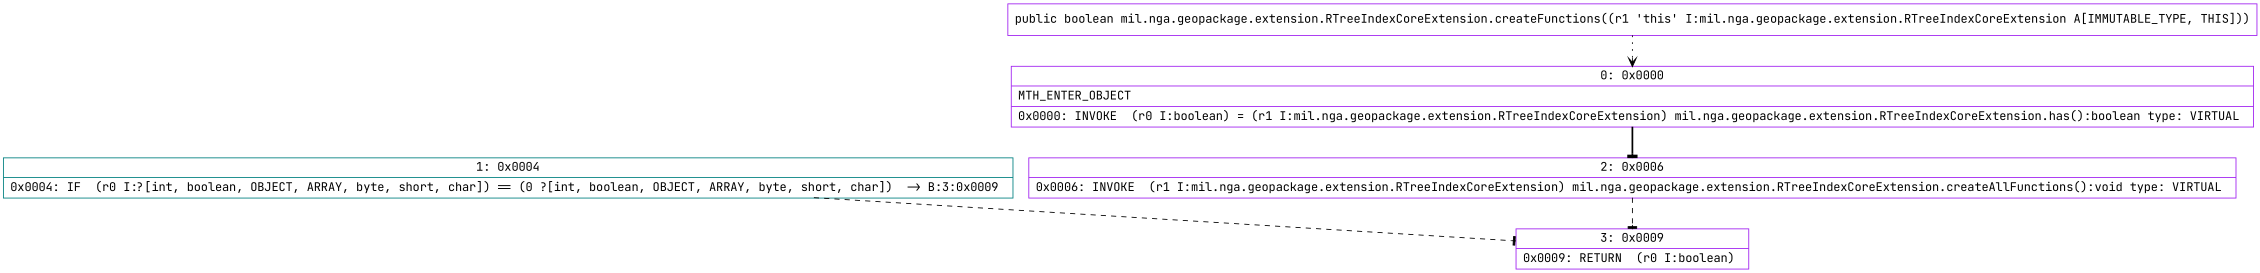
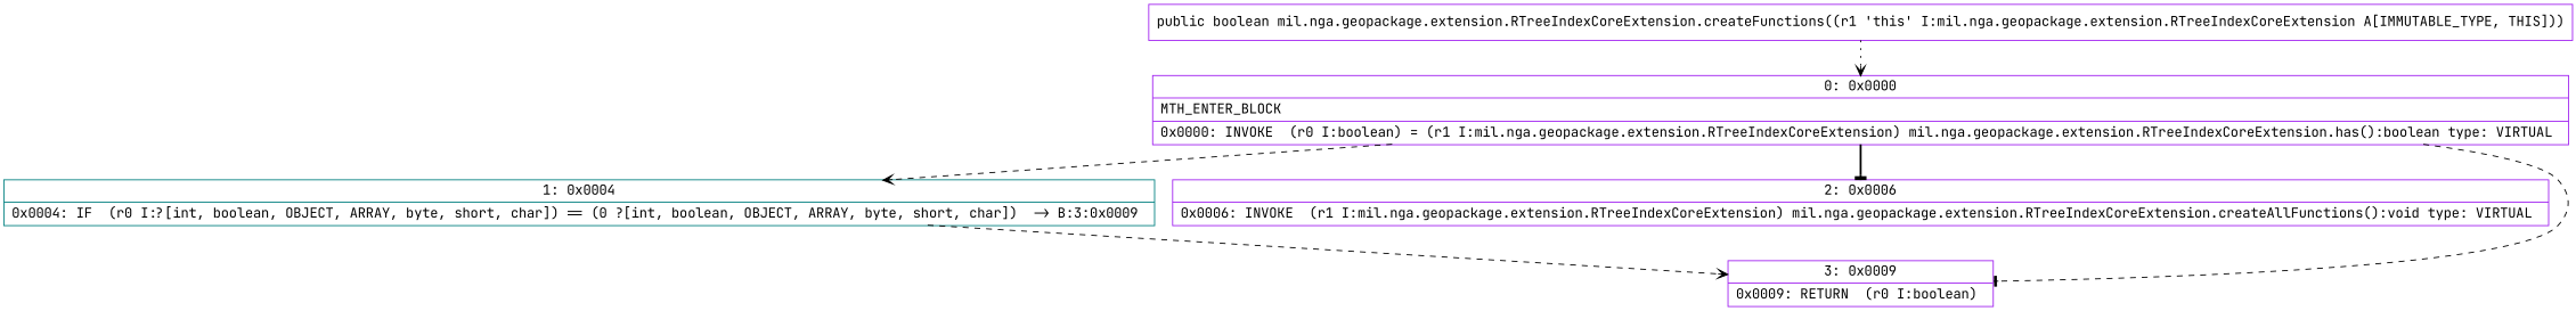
  digraph {
    fontname="JetBrains Mono"
    node [color=purple fontname="JetBrains Mono" shape=record]
    edge [arrowhead=tee fontname="JetBrains Mono" style=dashed]
-   n1 [label="{0\:\ 0x0000|MTH_ENTER_OBJECT\l|0x0000: INVOKE  (r0 I:boolean) = (r1 I:mil.nga.geopackage.extension.RTreeIndexCoreExtension) mil.nga.geopackage.extension.RTreeIndexCoreExtension.has():boolean type: VIRTUAL \l}"]
+   n1 [label="{0\:\ 0x0000|MTH_ENTER_BLOCK\l|0x0000: INVOKE  (r0 I:boolean) = (r1 I:mil.nga.geopackage.extension.RTreeIndexCoreExtension) mil.nga.geopackage.extension.RTreeIndexCoreExtension.has():boolean type: VIRTUAL \l}"]
    n2 [color=teal label="{1\:\ 0x0004|0x0004: IF  (r0 I:?[int, boolean, OBJECT, ARRAY, byte, short, char]) == (0 ?[int, boolean, OBJECT, ARRAY, byte, short, char])  \-\> B:3:0x0009 \l}"]
    n3 [label="{2\:\ 0x0006|0x0006: INVOKE  (r1 I:mil.nga.geopackage.extension.RTreeIndexCoreExtension) mil.nga.geopackage.extension.RTreeIndexCoreExtension.createAllFunctions():void type: VIRTUAL \l}"]
    n4 [label="{3\:\ 0x0009|0x0009: RETURN  (r0 I:boolean) \l}"]
    n5 [label="{public boolean mil.nga.geopackage.extension.RTreeIndexCoreExtension.createFunctions((r1 'this' I:mil.nga.geopackage.extension.RTreeIndexCoreExtension A[IMMUTABLE_TYPE, THIS])) }"]
+   n1 -> n2 [arrowhead=vee]
    n1 -> n3 [style=bold]
-   n2 -> n4
-   n3 -> n4
+   n2 -> n4 [arrowhead=vee]
+   n1 -> n4
    n5 -> n1 [arrowhead=vee style=dotted]
  }
